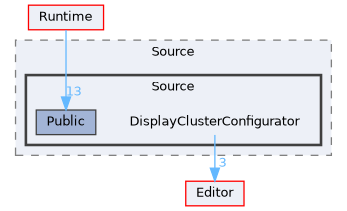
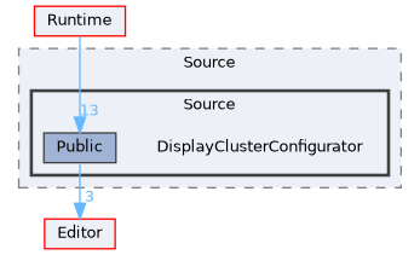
  digraph {
    compound=true
    node [fontname=Helvetica fontsize=10 shape=box color=red fillcolor="#edf0f7" style=filled]
    edge [color=steelblue1 fontcolor=steelblue1 fontname=Helvetica fontsize=10 labeldistance=1.5 labelfontname=Helvetica labelfontsize=10]
    n1 [height=0.2 label=DisplayClusterConfigurator shape=plaintext width=0.4 color="" fillcolor="" style=""]
    n2 [color=grey25 fillcolor="#a2b4d6" height=0.2 label=Public width=0.4]
    n3 [height=0.2 label=Editor width=0.4]
    n4 [height=0.2 label=Runtime width=0.4]
    subgraph cluster_1 {
      bgcolor="#edf0f7"
      fontname=Helvetica
      fontsize=10
      label=Source
      pencolor=grey50
      style="filled,dashed"
      subgraph cluster_2 {
        bgcolor="#edf0f7"
        fontname=Helvetica
        fontsize=10
        label=Source
        pencolor=grey25
        style="filled,bold"
        n1
        n2
      }
    }
-   n1 -> n3 [headlabel=3]
+   n2 -> n3 [headlabel=3]
    n4 -> n2 [headlabel=13]
  }
